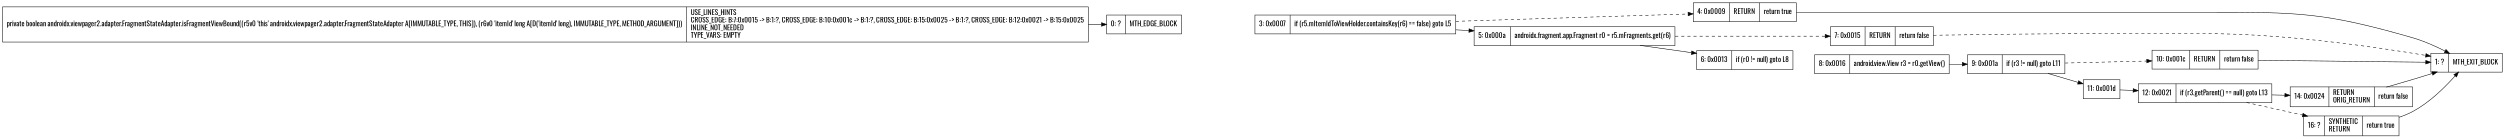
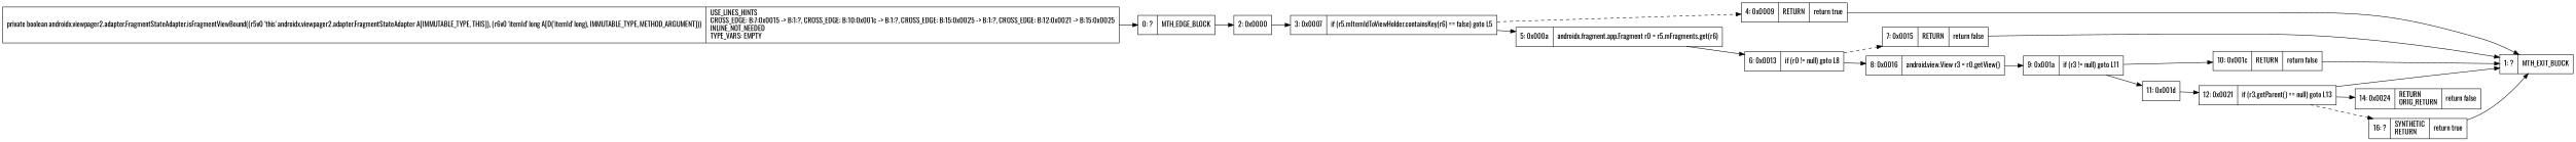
  digraph {
    fontname=Oswald
    rankdir=LR
    node [fontname=Oswald shape=record]
    edge [fontname=Oswald]
    n1 [label="{0\:\ ?|MTH_EDGE_BLOCK\l}"]
+   n2 [label="{2\:\ 0x0000}"]
    n3 [label="{3\:\ 0x0007|if (r5.mItemIdToViewHolder.containsKey(r6) == false) goto L5\l}"]
    n4 [label="{4\:\ 0x0009|RETURN\l|return true\l}"]
    n5 [label="{5\:\ 0x000a|androidx.fragment.app.Fragment r0 = r5.mFragments.get(r6)\l}"]
    n6 [label="{1\:\ ?|MTH_EXIT_BLOCK\l}"]
    n7 [label="{6\:\ 0x0013|if (r0 != null) goto L8\l}"]
    n8 [label="{7\:\ 0x0015|RETURN\l|return false\l}"]
    n9 [label="{8\:\ 0x0016|android.view.View r3 = r0.getView()\l}"]
    n10 [label="{9\:\ 0x001a|if (r3 != null) goto L11\l}"]
    n11 [label="{10\:\ 0x001c|RETURN\l|return false\l}"]
    n12 [label="{11\:\ 0x001d}"]
    n13 [label="{12\:\ 0x0021|if (r3.getParent() == null) goto L13\l}"]
    n14 [label="{14\:\ 0x0024|RETURN\lORIG_RETURN\l|return false\l}"]
    n15 [label="{16\:\ ?|SYNTHETIC\lRETURN\l|return true\l}"]
    n16 [label="{private boolean androidx.viewpager2.adapter.FragmentStateAdapter.isFragmentViewBound((r5v0 'this' androidx.viewpager2.adapter.FragmentStateAdapter A[IMMUTABLE_TYPE, THIS]), (r6v0 'itemId' long A[D('itemId' long), IMMUTABLE_TYPE, METHOD_ARGUMENT]))  | USE_LINES_HINTS\lCROSS_EDGE: B:7:0x0015 \-\> B:1:?, CROSS_EDGE: B:10:0x001c \-\> B:1:?, CROSS_EDGE: B:15:0x0025 \-\> B:1:?, CROSS_EDGE: B:12:0x0021 \-\> B:15:0x0025\lINLINE_NOT_NEEDED\lTYPE_VARS: EMPTY\l}"]
+   n1 -> n2
+   n2 -> n3
    n3 -> n4 [style=dashed]
    n3 -> n5
    n4 -> n6
    n5 -> n7
-   n5 -> n8 [style=dashed]
-   n8 -> n6 [style=dashed]
+   n7 -> n8 [style=dashed]
+   n7 -> n9
+   n8 -> n6
    n9 -> n10
-   n10 -> n11 [style=dashed]
+   n10 -> n11 [style=solid]
    n10 -> n12
    n11 -> n6
    n12 -> n13
    n13 -> n14
    n13 -> n15 [style=dashed]
-   n14 -> n6
+   n13 -> n6
    n15 -> n6
    n16 -> n1
  }
